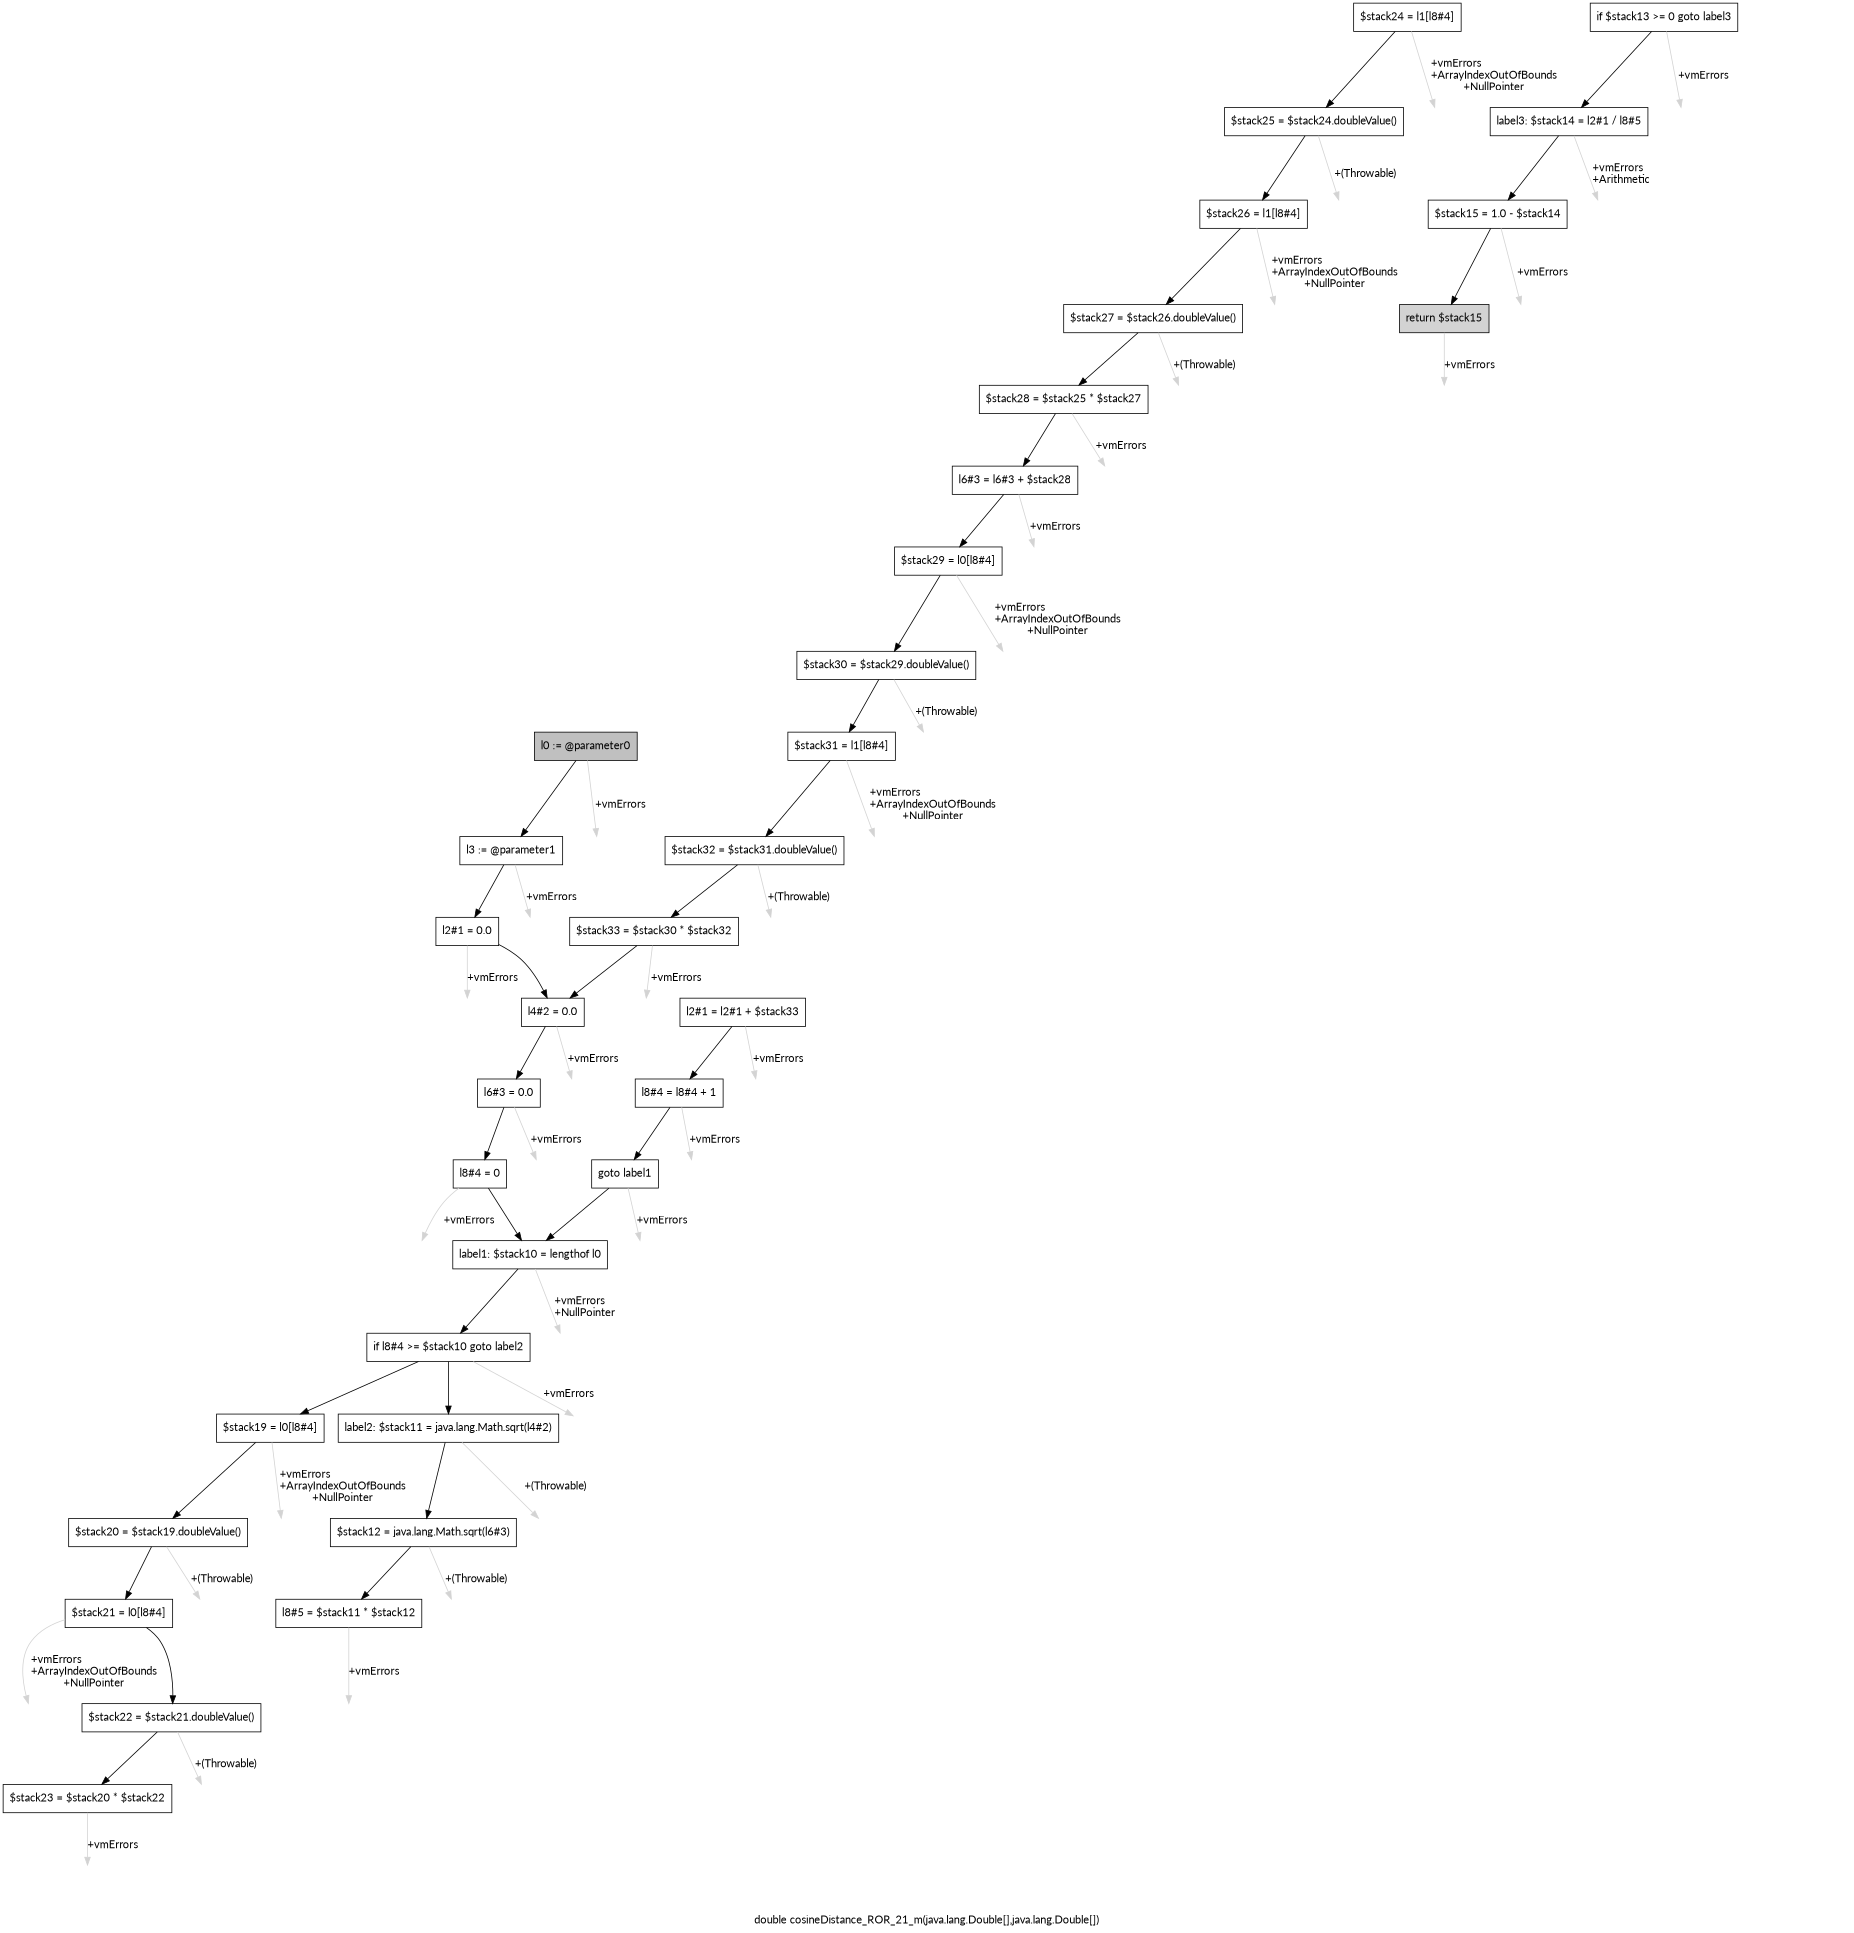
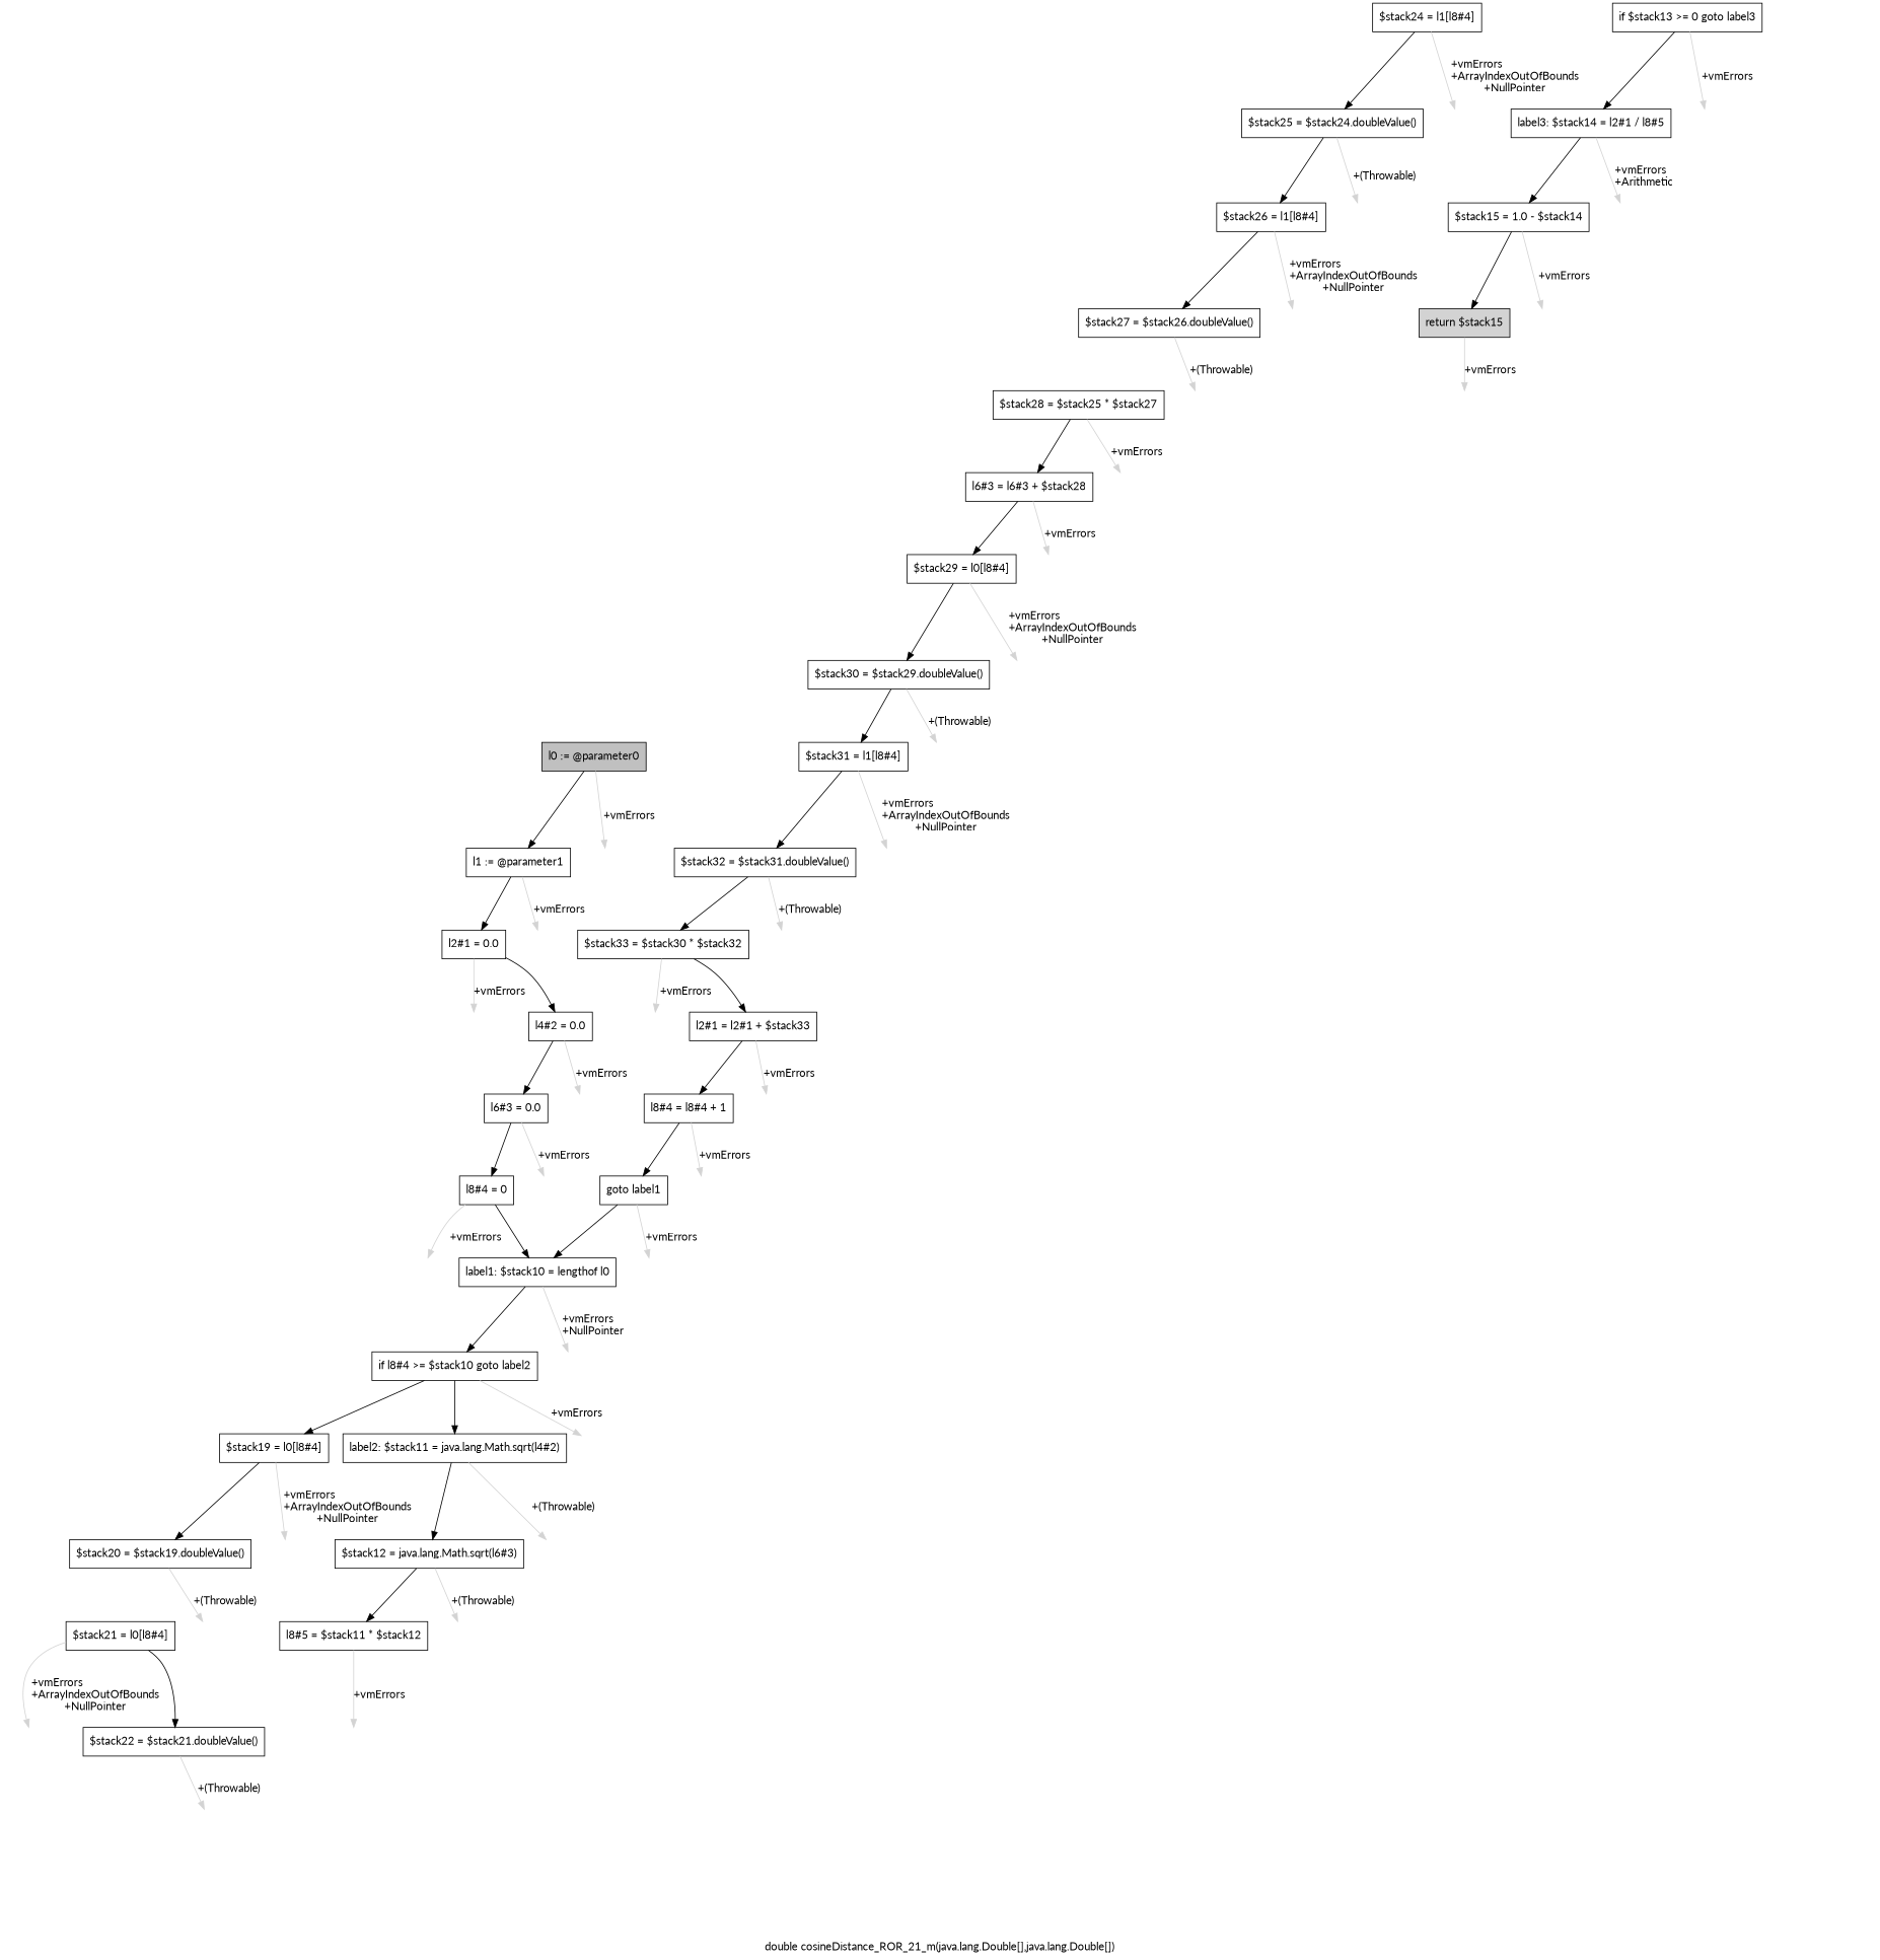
  digraph {
    fontname=Lato
    label="double cosineDistance_ROR_21_m(java.lang.Double[],java.lang.Double[])"
    node [fontname=Lato shape=box style=invis]
    edge [color=lightgray fontname=Lato]
    n1 [fillcolor=gray label="l0 := @parameter0" style=filled]
-   n2 [label="l3 := @parameter1" style=""]
+   n2 [label="l1 := @parameter1" style=""]
    n3 [label=Esc]
    n4 [label="l2#1 = 0.0" style=""]
    n5 [label=Esc]
    n6 [label="l4#2 = 0.0" style=""]
    n7 [label=Esc]
    n8 [label="l6#3 = 0.0" style=""]
    n9 [label=Esc]
    n10 [label="l8#4 = 0" style=""]
    n11 [label=Esc]
    n12 [label="label1: $stack10 = lengthof l0" style=""]
    n13 [label=Esc]
    n14 [label="if l8#4 >= $stack10 goto label2" style=""]
    n15 [label=Esc]
    n16 [label="$stack19 = l0[l8#4]" style=""]
    n17 [label="label2: $stack11 = java.lang.Math.sqrt(l4#2)" style=""]
    n18 [label=Esc]
    n19 [label="$stack20 = $stack19.doubleValue()" style=""]
    n20 [label=Esc]
    n21 [label="$stack12 = java.lang.Math.sqrt(l6#3)" style=""]
    n22 [label=Esc]
    n23 [label="$stack21 = l0[l8#4]" style=""]
    n24 [label=Esc]
    n25 [label="l8#5 = $stack11 * $stack12" style=""]
    n26 [label=Esc]
    n27 [label="$stack22 = $stack21.doubleValue()" style=""]
    n28 [label=Esc]
-   n29 [label="$stack23 = $stack20 * $stack22" style=""]
    n30 [label=Esc]
    n31 [label=Esc]
    n32 [label="$stack24 = l1[l8#4]" style=""]
    n33 [label="$stack25 = $stack24.doubleValue()" style=""]
    n34 [label=Esc]
    n35 [label=Esc]
    n36 [label="$stack26 = l1[l8#4]" style=""]
    n37 [label=Esc]
    n38 [label="$stack27 = $stack26.doubleValue()" style=""]
    n39 [label=Esc]
    n40 [label="$stack28 = $stack25 * $stack27" style=""]
    n41 [label=Esc]
    n42 [label="l6#3 = l6#3 + $stack28" style=""]
    n43 [label=Esc]
    n44 [label="$stack29 = l0[l8#4]" style=""]
    n45 [label=Esc]
    n46 [label="$stack30 = $stack29.doubleValue()" style=""]
    n47 [label=Esc]
    n48 [label="$stack31 = l1[l8#4]" style=""]
    n49 [label=Esc]
    n50 [label="$stack32 = $stack31.doubleValue()" style=""]
    n51 [label=Esc]
    n52 [label="$stack33 = $stack30 * $stack32" style=""]
    n53 [label=Esc]
    n54 [label="l2#1 = l2#1 + $stack33" style=""]
    n55 [label=Esc]
    n56 [label="l8#4 = l8#4 + 1" style=""]
    n57 [label=Esc]
    n58 [label="goto label1" style=""]
    n59 [label=Esc]
    n60 [label=Esc]
    n61 [label=Esc]
    n62 [label="if $stack13 >= 0 goto label3" style=""]
    n63 [label="label3: $stack14 = l2#1 / l8#5" style=""]
    n64 [label=Esc]
    n65 [label=Esc]
    n66 [label="$stack15 = 1.0 - $stack14" style=""]
    n67 [label=Esc]
    n68 [label=Esc]
    n69 [fillcolor=lightgray label="return $stack15" style=filled]
    n70 [label=Esc]
    n71 [label=Esc]
    n1 -> n2 [color=black]
    n1 -> n3 [label="\l+vmErrors"]
    n2 -> n4 [color=black]
    n2 -> n5 [label="\l+vmErrors"]
    n4 -> n6 [color=black]
    n4 -> n7 [label="\l+vmErrors"]
    n6 -> n8 [color=black]
    n6 -> n9 [label="\l+vmErrors"]
    n8 -> n10 [color=black]
    n8 -> n11 [label="\l+vmErrors"]
    n10 -> n12 [color=black]
    n10 -> n13 [label="\l+vmErrors"]
    n12 -> n14 [color=black]
    n12 -> n15 [label="\l+vmErrors\l+NullPointer"]
    n14 -> n16 [color=black]
    n14 -> n17 [color=black]
    n14 -> n18 [label="\l+vmErrors"]
    n16 -> n19 [color=black]
    n16 -> n20 [label="\l+vmErrors\l+ArrayIndexOutOfBounds\l+NullPointer"]
    n17 -> n21 [color=black]
    n17 -> n22 [label="\l+(Throwable)"]
-   n19 -> n23 [color=black]
    n19 -> n24 [label="\l+(Throwable)"]
    n21 -> n25 [color=black]
    n21 -> n26 [label="\l+(Throwable)"]
    n23 -> n27 [color=black]
    n23 -> n28 [label="\l+vmErrors\l+ArrayIndexOutOfBounds\l+NullPointer"]
    n25 -> n61 [label="\l+vmErrors"]
-   n27 -> n29 [color=black]
    n27 -> n30 [label="\l+(Throwable)"]
-   n29 -> n31 [label="\l+vmErrors"]
    n32 -> n33 [color=black]
    n32 -> n34 [label="\l+vmErrors\l+ArrayIndexOutOfBounds\l+NullPointer"]
    n33 -> n36 [color=black]
    n33 -> n37 [label="\l+(Throwable)"]
    n36 -> n38 [color=black]
    n36 -> n39 [label="\l+vmErrors\l+ArrayIndexOutOfBounds\l+NullPointer"]
-   n38 -> n40 [color=black]
    n38 -> n41 [label="\l+(Throwable)"]
    n40 -> n42 [color=black]
    n40 -> n43 [label="\l+vmErrors"]
    n42 -> n44 [color=black]
    n42 -> n45 [label="\l+vmErrors"]
    n44 -> n46 [color=black]
    n44 -> n47 [label="\l+vmErrors\l+ArrayIndexOutOfBounds\l+NullPointer"]
    n46 -> n48 [color=black]
    n46 -> n49 [label="\l+(Throwable)"]
    n48 -> n50 [color=black]
    n48 -> n51 [label="\l+vmErrors\l+ArrayIndexOutOfBounds\l+NullPointer"]
    n50 -> n52 [color=black]
    n50 -> n53 [label="\l+(Throwable)"]
-   n52 -> n6 [color=black]
+   n52 -> n54 [color=black]
    n52 -> n55 [label="\l+vmErrors"]
    n54 -> n56 [color=black]
    n54 -> n57 [label="\l+vmErrors"]
    n56 -> n58 [color=black]
    n56 -> n59 [label="\l+vmErrors"]
    n58 -> n12 [color=black]
    n58 -> n60 [label="\l+vmErrors"]
    n62 -> n63 [color=black]
    n62 -> n64 [label="\l+vmErrors"]
    n63 -> n66 [color=black]
    n63 -> n67 [label="\l+vmErrors\l+Arithmetic"]
    n66 -> n69 [color=black]
    n66 -> n70 [label="\l+vmErrors"]
    n69 -> n71 [label="\l+vmErrors"]
  }
